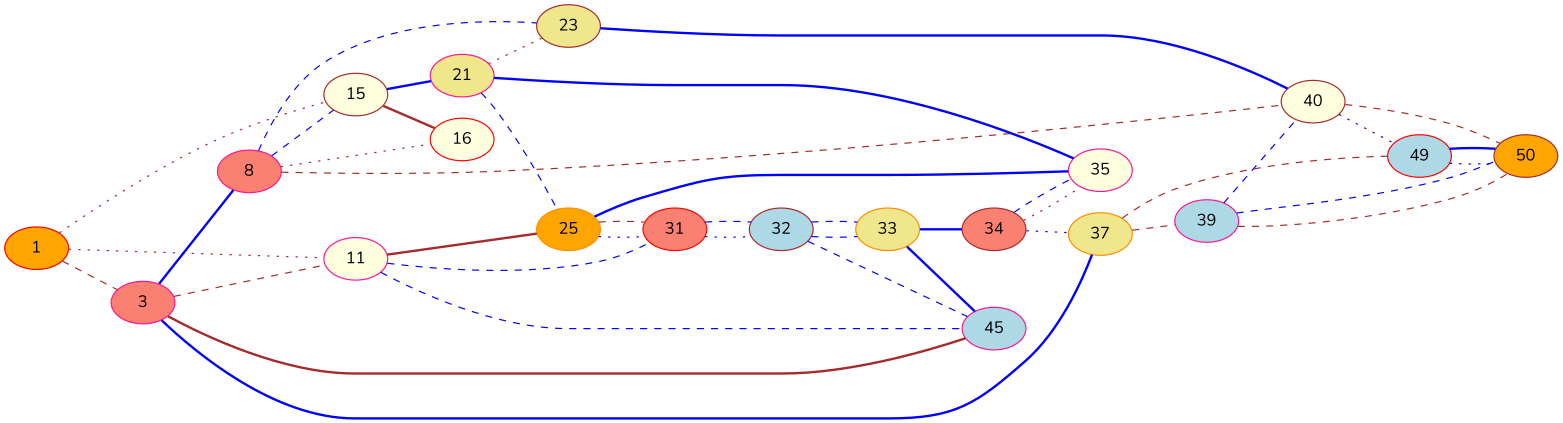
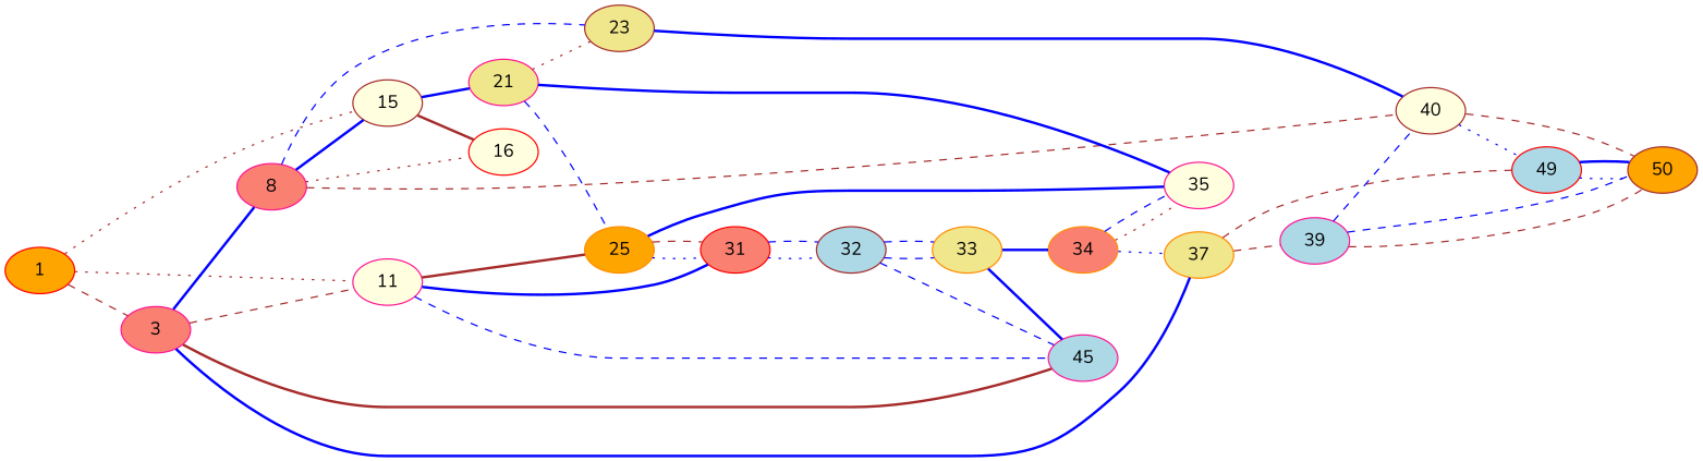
  graph {
    fontname=Nunito
    rankdir=LR
    node [color=deeppink fillcolor=lightyellow fontname=Nunito style=filled]
    edge [color=blue fontname=Nunito style=dashed]
    1 [color=red fillcolor=orange super="+2+5"]
    3 [fillcolor=salmon super="+7+4"]
    11 [super="+14+12"]
    15 [color=brown super="+16+19"]
    8 [fillcolor=salmon super="+43+9+29"]
    37 [color=darkorange fillcolor=khaki super="+38+41"]
    45 [fillcolor=lightblue super="+46"]
    25 [color=darkorange fillcolor=orange super="+26"]
    31 [color=red fillcolor=salmon]
    n10 [color=red label=16]
    21 [fillcolor=khaki super="+22+24"]
    23 [color=brown fillcolor=khaki super="+28"]
    40 [color=brown super="+44"]
    39 [fillcolor=lightblue]
    49 [color=red fillcolor=lightblue]
    50 [color=brown fillcolor=orange]
    35
    32 [color=brown fillcolor=lightblue]
    33 [color=darkorange fillcolor=khaki]
-   34 [color=brown fillcolor=salmon]
+   34 [color=darkorange fillcolor=salmon]
    1 -- 3 [color=brown weight=2]
    1 -- 11 [color=brown style=dotted weight=2]
    1 -- 15 [color=brown style=dotted]
    3 -- 11 [color=brown]
    3 -- 8 [style=bold weight=3]
    3 -- 37 [style=bold]
    3 -- 45 [color=brown style=bold weight=2]
    11 -- 45
    11 -- 25 [color=brown style=bold]
-   11 -- 31
+   11 -- 31 [style=bold]
    15 -- n10 [color=brown style=bold weight=2]
    15 -- 21 [style=bold weight=2]
-   8 -- 15
+   8 -- 15 [style=bold]
    8 -- n10 [color=brown style=dotted]
    8 -- 23 [weight=2]
    8 -- 40 [color=brown]
    37 -- 39 [color=brown]
    37 -- 49 [color=brown]
    25 -- 31 [style=dotted]
    25 -- 31 [color=brown]
    25 -- 35 [style=bold]
    31 -- 32 [style=dotted]
    31 -- 32
    21 -- 25
    21 -- 23 [color=brown style=dotted]
    21 -- 35 [style=bold]
    23 -- 40 [style=bold]
    40 -- 49 [style=dotted]
    40 -- 50 [color=brown]
    39 -- 40
    39 -- 50 [color=brown]
    39 -- 50
    49 -- 50 [style=dotted]
    49 -- 50 [style=bold]
    32 -- 45
    32 -- 33
    32 -- 33
    33 -- 45 [style=bold]
    33 -- 34 [style=bold]
    34 -- 37 [style=dotted]
    34 -- 35 [color=brown style=dotted]
    34 -- 35
  }
